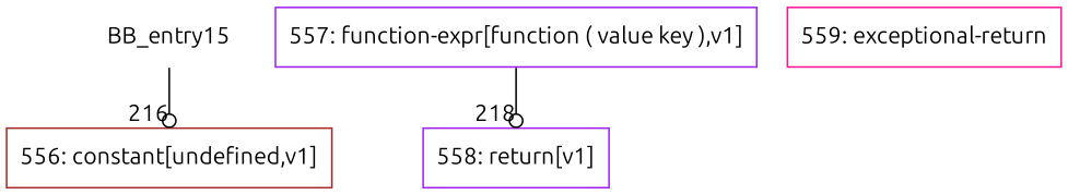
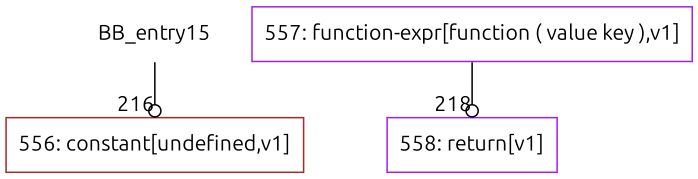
  digraph {
    fontname=Ubuntu
    rankdir=TD
    node [color=purple fontname=Ubuntu shape=record]
    edge [arrowhead=odot fontname=Ubuntu headport=n tailport=s]
    n1 [color=blue label=BB_entry15 shape=none]
    n2 [color=brown label="{556: constant[undefined,v1]}"]
    n3 [label="{557: function-expr[function ( value key ),v1]}"]
    n4 [label="{558: return[v1]}"]
-   n5 [color=deeppink label="{559: exceptional-return}"]
    n1 -> n2 [headlabel="    216"]
    n3 -> n4 [headlabel="      218"]
  }
